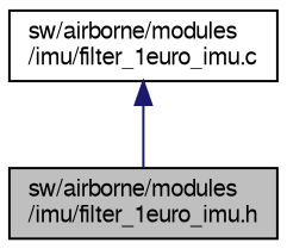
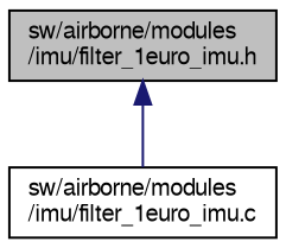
  digraph {
    node [color=black fontname=FreeSans fontsize=10 shape=record style=filled]
    n1 [fillcolor=grey75 fontcolor=black height=0.2 label="sw/airborne/modules\l/imu/filter_1euro_imu.h" width=0.4]
    n2 [fillcolor=white height=0.2 label="sw/airborne/modules\l/imu/filter_1euro_imu.c" width=0.4]
-   n2 -> n1 [color=midnightblue dir=back fontname=FreeSans fontsize=10 labelfontname=FreeSans labelfontsize=10 style=solid]
+   n1 -> n2 [color=midnightblue dir=back fontname=FreeSans fontsize=10 labelfontname=FreeSans labelfontsize=10 style=solid]
  }
